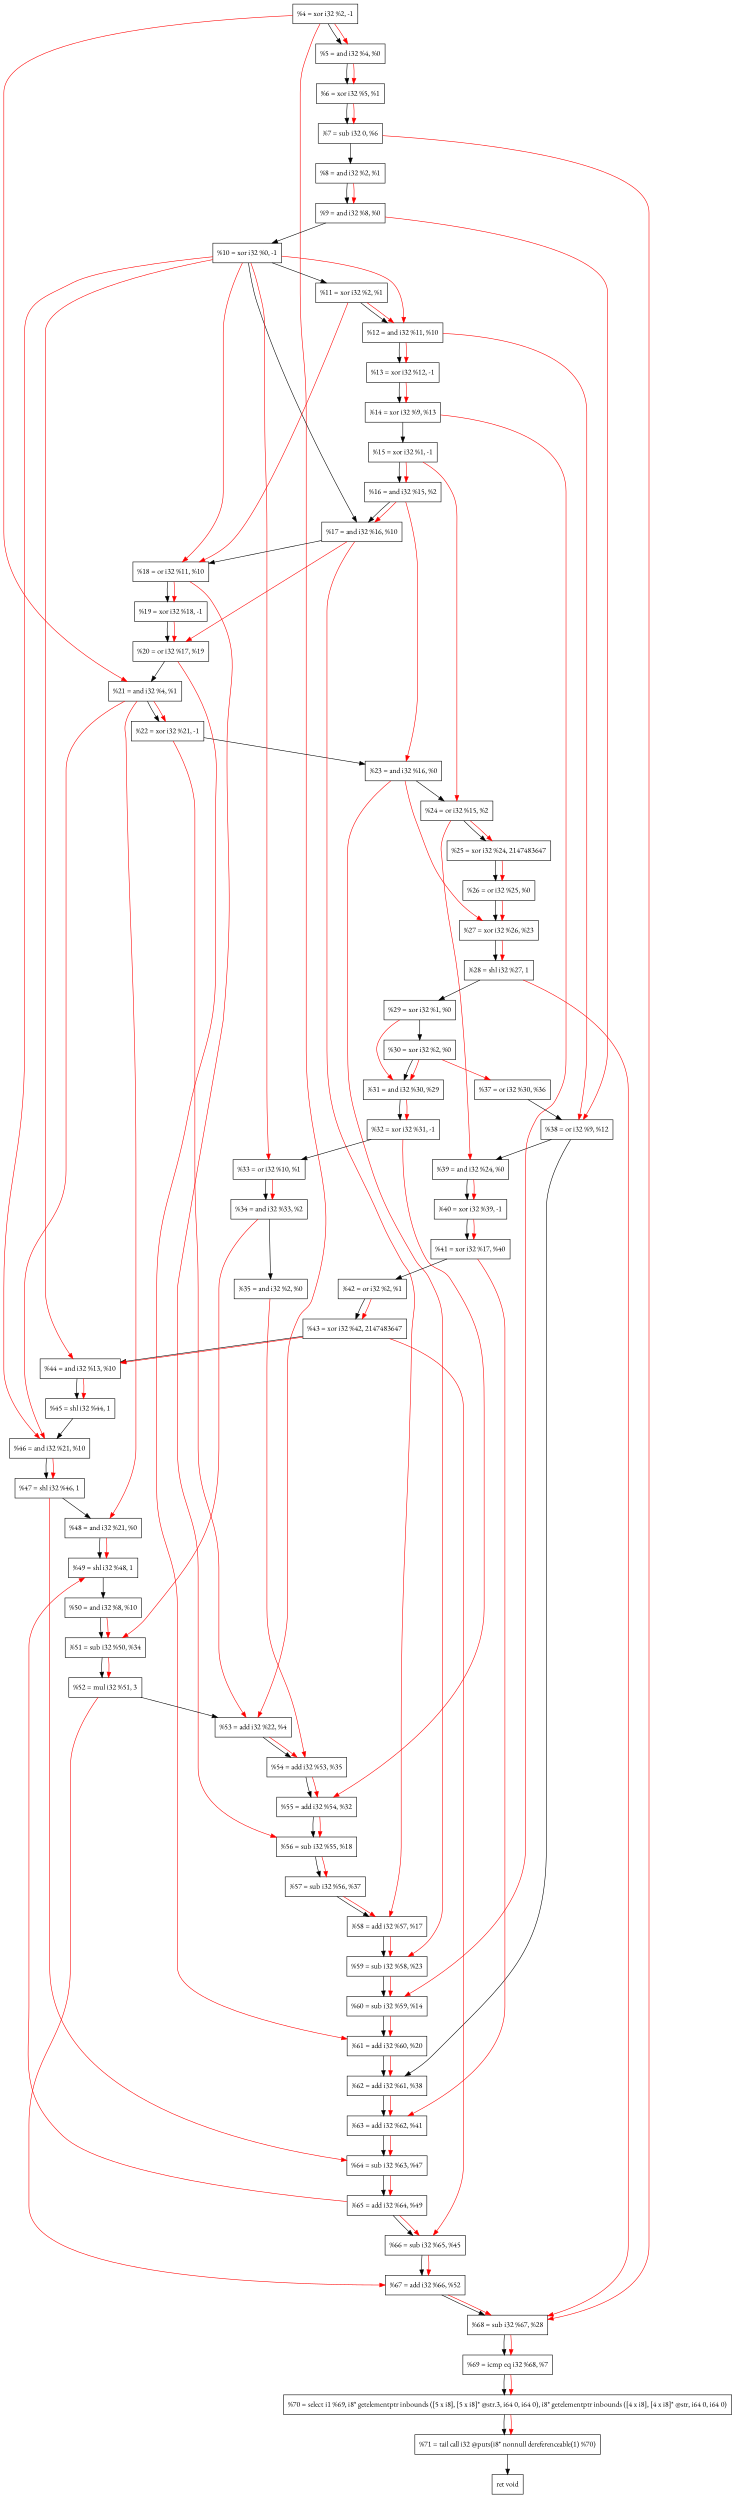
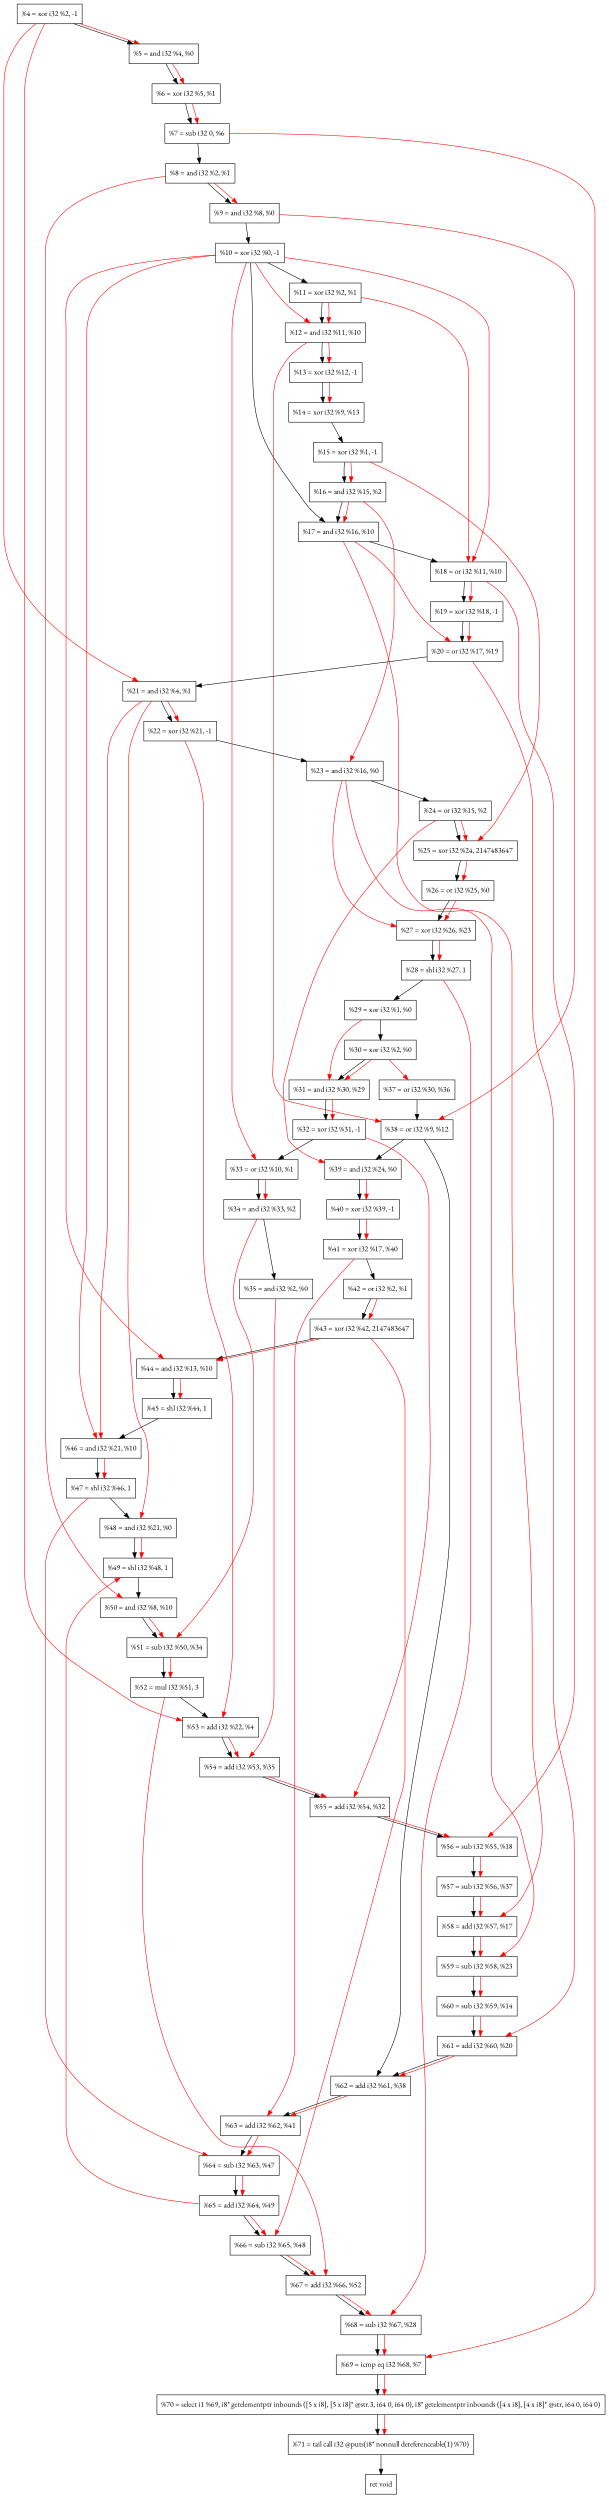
  digraph {
    fontname="EB Garamond"
    node [fontname="EB Garamond" shape=record]
    edge [fontname="EB Garamond" color=red]
    n1 [label="  %4 = xor i32 %2, -1"]
    n2 [label="  %5 = and i32 %4, %0"]
    n3 [label="  %21 = and i32 %4, %1"]
    n4 [label="  %53 = add i32 %22, %4"]
    n5 [label="  %6 = xor i32 %5, %1"]
    n6 [label="  %46 = and i32 %21, %10"]
    n7 [label="  %22 = xor i32 %21, -1"]
    n8 [label="  %48 = and i32 %21, %0"]
    n9 [label="  %54 = add i32 %53, %35"]
    n10 [label="  %7 = sub i32 0, %6"]
    n11 [label="  %8 = and i32 %2, %1"]
    n12 [label="  %69 = icmp eq i32 %68, %7"]
    n13 [label="  %9 = and i32 %8, %0"]
    n14 [label="  %50 = and i32 %8, %10"]
    n15 [label="  %70 = select i1 %69, i8* getelementptr inbounds ([5 x i8], [5 x i8]* @str.3, i64 0, i64 0), i8* getelementptr inbounds ([4 x i8], [4 x i8]* @str, i64 0, i64 0)"]
    n16 [label="  %10 = xor i32 %0, -1"]
    n17 [label="  %38 = or i32 %9, %12"]
    n18 [label="  %51 = sub i32 %50, %34"]
    n19 [label="  %11 = xor i32 %2, %1"]
    n20 [label="  %12 = and i32 %11, %10"]
    n21 [label="  %17 = and i32 %16, %10"]
    n22 [label="  %18 = or i32 %11, %10"]
    n23 [label="  %33 = or i32 %10, %1"]
    n24 [label="%44 = and i32 %13, %10"]
    n25 [label="  %14 = xor i32 %9, %13"]
    n26 [label="  %15 = xor i32 %1, -1"]
    n27 [label="  %60 = sub i32 %59, %14"]
    n28 [label="  %39 = and i32 %24, %0"]
    n29 [label="  %62 = add i32 %61, %38"]
    n30 [label="  %13 = xor i32 %12, -1"]
    n31 [label="  %20 = or i32 %17, %19"]
    n32 [label="  %58 = add i32 %57, %17"]
    n33 [label="  %19 = xor i32 %18, -1"]
    n34 [label="  %56 = sub i32 %55, %18"]
    n35 [label="  %34 = and i32 %33, %2"]
    n36 [label="  %45 = shl i32 %44, 1"]
    n37 [label="  %47 = shl i32 %46, 1"]
    n38 [label="  %16 = and i32 %15, %2"]
    n39 [label="  %24 = or i32 %15, %2"]
    n40 [label="  %61 = add i32 %60, %20"]
    n41 [label="  %23 = and i32 %16, %0"]
    n42 [label="  %25 = xor i32 %24, 2147483647"]
    n43 [label="  %27 = xor i32 %26, %23"]
    n44 [label="  %59 = sub i32 %58, %23"]
    n45 [label="  %41 = xor i32 %17, %40"]
    n46 [label="  %42 = or i32 %2, %1"]
    n47 [label="  %63 = add i32 %62, %41"]
    n48 [label="  %57 = sub i32 %56, %37"]
    n49 [label="  %49 = shl i32 %48, 1"]
    n50 [label="  %28 = shl i32 %27, 1"]
    n51 [label="  %26 = or i32 %25, %0"]
    n52 [label="  %40 = xor i32 %39, -1"]
    n53 [label="  %29 = xor i32 %1, %0"]
    n54 [label="  %68 = sub i32 %67, %28"]
    n55 [label="  %30 = xor i32 %2, %0"]
    n56 [label="  %31 = and i32 %30, %29"]
    n57 [label="  %37 = or i32 %30, %36"]
    n58 [label="  %32 = xor i32 %31, -1"]
    n59 [label="  %55 = add i32 %54, %32"]
    n60 [label="  %35 = and i32 %2, %0"]
    n61 [label="  %52 = mul i32 %51, 3"]
    n62 [label="  %43 = xor i32 %42, 2147483647"]
    n63 [label="  %64 = sub i32 %63, %47"]
-   n64 [label="  %66 = sub i32 %65, %45"]
+   n64 [label="%66 = sub i32 %65, %48"]
    n65 [label="  %67 = add i32 %66, %52"]
    n66 [label="  %65 = add i32 %64, %49"]
    n67 [label="  %71 = tail call i32 @puts(i8* nonnull dereferenceable(1) %70)"]
    n68 [label="  ret void"]
    n1 -> n2 [color=""]
    n1 -> n2
    n1 -> n3
    n1 -> n4
    n2 -> n5 [color=""]
    n2 -> n5
    n3 -> n6
    n3 -> n7 [color=""]
    n3 -> n7
    n3 -> n8
    n4 -> n9 [color=""]
    n4 -> n9
    n5 -> n10 [color=""]
    n5 -> n10
    n6 -> n37 [color=""]
    n6 -> n37
    n7 -> n4
    n7 -> n41 [color=""]
    n8 -> n49 [color=""]
    n8 -> n49
    n9 -> n59 [color=""]
    n9 -> n59
    n10 -> n11 [color=""]
-   n10 -> n54
+   n10 -> n12
    n11 -> n13 [color=""]
    n11 -> n13
+   n11 -> n14
    n12 -> n15 [color=""]
    n12 -> n15
    n13 -> n16 [color=""]
    n13 -> n17
    n14 -> n18 [color=""]
    n14 -> n18
    n15 -> n67 [color=""]
    n15 -> n67
    n16 -> n6
    n16 -> n19 [color=""]
    n16 -> n20
    n16 -> n21 [color=black]
    n16 -> n22
    n16 -> n23
    n16 -> n24
    n17 -> n28 [color=""]
    n17 -> n29 [color=black]
    n18 -> n61 [color=""]
    n18 -> n61
    n19 -> n20 [color=""]
    n19 -> n20
    n19 -> n22
    n20 -> n17
    n20 -> n30 [color=""]
    n20 -> n30
    n21 -> n22 [color=""]
    n21 -> n31
    n21 -> n32
    n22 -> n33 [color=""]
    n22 -> n33
    n22 -> n34
    n23 -> n35 [color=""]
    n23 -> n35
    n24 -> n36 [color=""]
    n24 -> n36
    n25 -> n26 [color=""]
-   n25 -> n27
    n26 -> n38 [color=""]
    n26 -> n38
-   n26 -> n39
+   n26 -> n42
    n27 -> n40 [color=""]
    n27 -> n40
    n28 -> n52 [color=""]
    n28 -> n52
    n29 -> n47 [color=""]
    n29 -> n47
    n30 -> n25 [color=""]
    n30 -> n25
    n31 -> n3 [color=""]
    n31 -> n40
    n32 -> n44 [color=""]
    n32 -> n44
    n33 -> n31 [color=""]
    n33 -> n31
    n34 -> n48 [color=""]
    n34 -> n48
    n35 -> n18
    n35 -> n60 [color=""]
    n36 -> n6 [color=""]
    n37 -> n8 [color=""]
    n37 -> n63
    n38 -> n21 [color=""]
    n38 -> n21
    n38 -> n41
    n39 -> n28
    n39 -> n42 [color=""]
    n39 -> n42
    n40 -> n29 [color=""]
    n40 -> n29
    n41 -> n39 [color=""]
    n41 -> n43
    n41 -> n44
    n42 -> n51 [color=""]
    n42 -> n51
    n43 -> n50 [color=""]
    n43 -> n50
    n44 -> n27 [color=""]
    n44 -> n27
    n45 -> n46 [color=""]
    n45 -> n47
    n46 -> n62 [color=""]
    n46 -> n62
    n47 -> n63 [color=""]
    n47 -> n63
    n48 -> n32 [color=""]
    n48 -> n32
    n49 -> n14 [color=""]
    n50 -> n53 [color=""]
    n50 -> n54
    n51 -> n43 [color=""]
    n51 -> n43
    n52 -> n45 [color=""]
    n52 -> n45
    n53 -> n55 [color=""]
    n53 -> n56
    n54 -> n12 [color=""]
    n54 -> n12
    n55 -> n56 [color=""]
    n55 -> n56
    n55 -> n57
    n56 -> n58 [color=""]
    n56 -> n58
    n57 -> n17 [color=""]
    n58 -> n23 [color=""]
    n58 -> n59
    n59 -> n34 [color=""]
    n59 -> n34
    n60 -> n9
    n61 -> n4 [color=""]
    n61 -> n65
    n62 -> n24 [color=""]
    n62 -> n24
    n62 -> n64
    n63 -> n66 [color=""]
    n63 -> n66
    n64 -> n65 [color=""]
    n64 -> n65
    n65 -> n54 [color=""]
    n65 -> n54
    n66 -> n49
    n66 -> n64 [color=""]
    n66 -> n64
    n67 -> n68 [color=""]
  }
